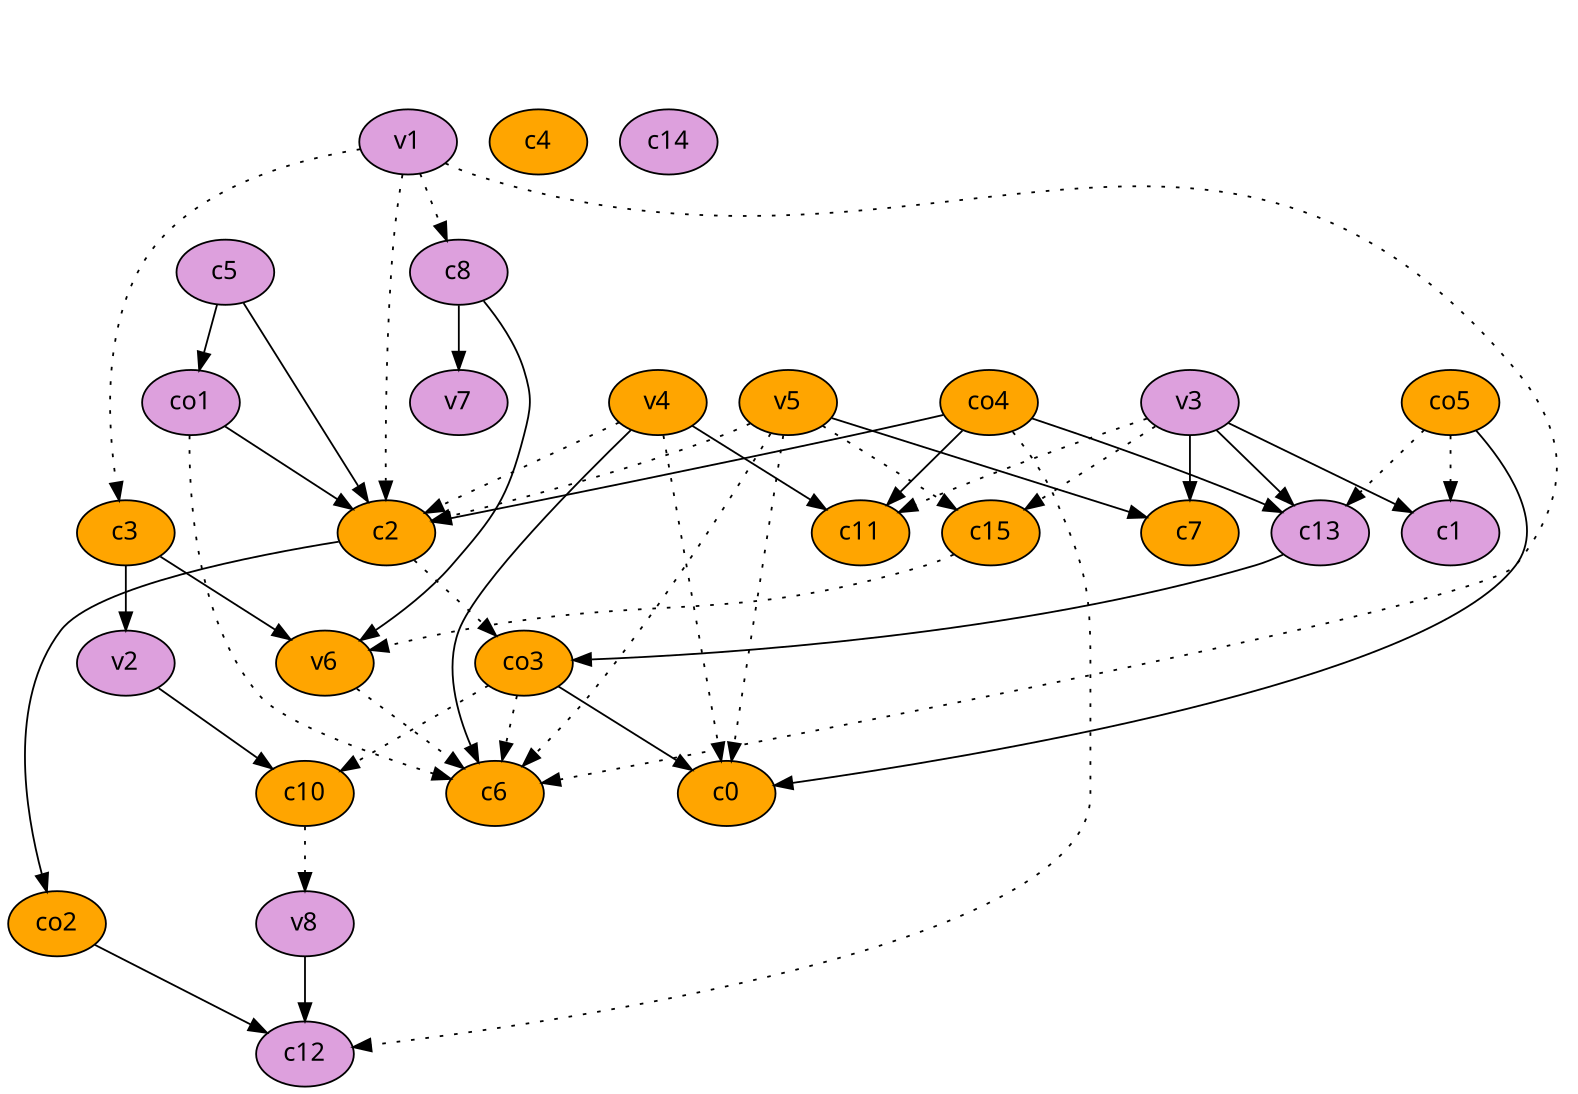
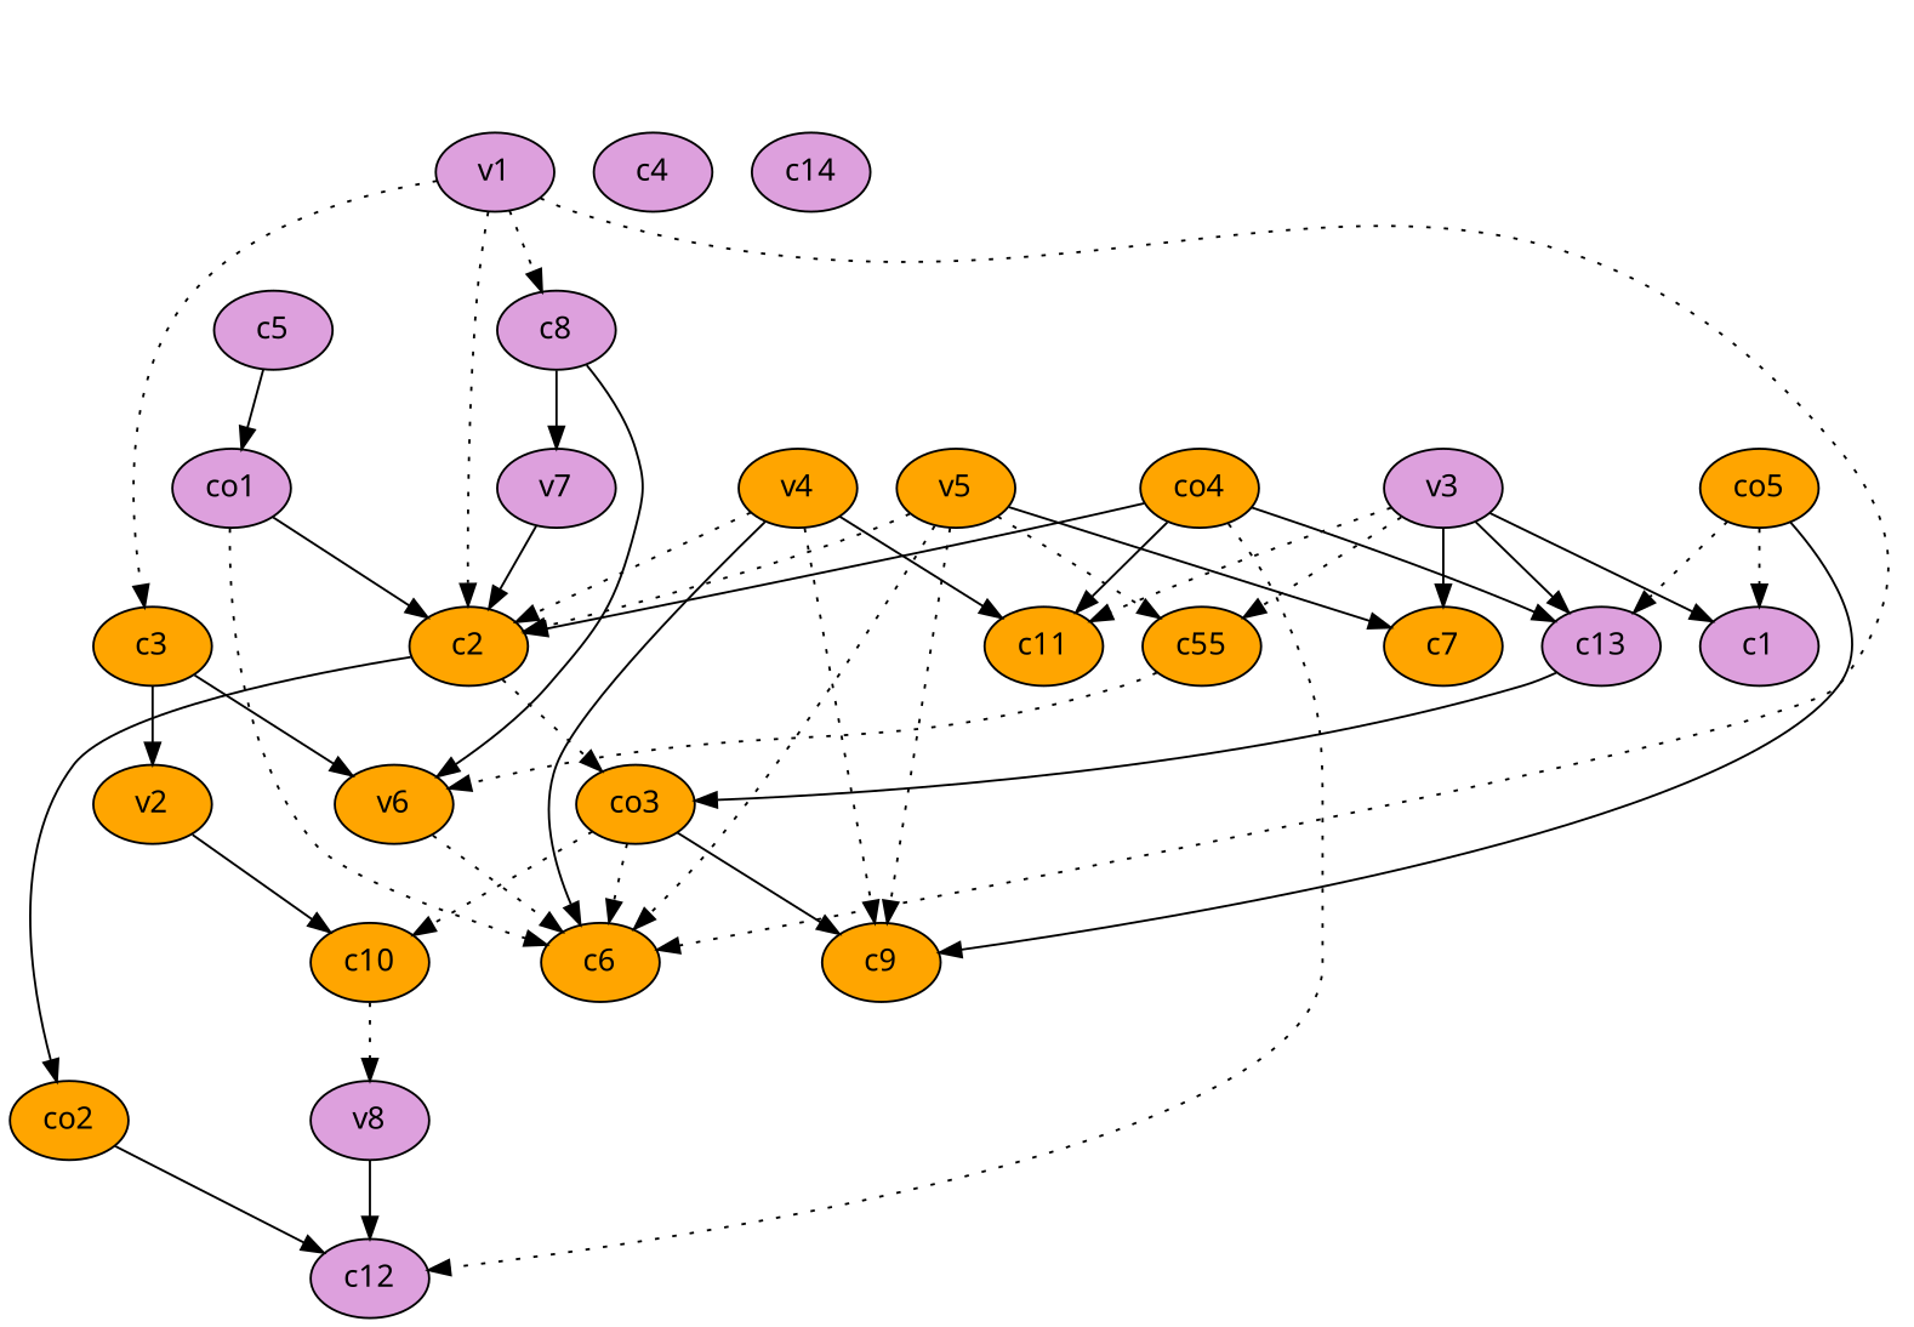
  strict digraph {
    fontname="Noto Sans"
    node [fillcolor=orange fontname="Noto Sans" style=filled]
    edge [fontname="Noto Sans" style=solid weight=1]
    c2
    co2
    co3
    c12 [fillcolor=plum]
    c10
    c6
-   c9 [label=c0]
-   v2 [fillcolor=plum]
+   c9
+   v2
    c3
    v6
-   c4
+   c4 [fillcolor=plum]
    c5 [fillcolor=plum]
    co1 [fillcolor=plum]
    c8 [fillcolor=plum]
    v7 [fillcolor=plum]
    v8 [fillcolor=plum]
    c13 [fillcolor=plum]
    c14 [fillcolor=plum]
-   c15
+   c15 [label=c55]
    v1 [fillcolor=plum]
    v3 [fillcolor=plum]
    c1 [fillcolor=plum]
    c7
    c11
    v4
    v5
    co4
    co5
    c2 -> co2
    c2 -> co3 [style=dotted]
    co2 -> c12
    co3 -> c10 [style=dotted]
    co3 -> c6 [style=dotted]
    co3 -> c9
    c10 -> v8 [style=dotted]
    v2 -> c10
    c3 -> v2
    c3 -> v6
    v6 -> c6 [style=dotted]
    c5 -> co1
    co1 -> c2
    co1 -> c6 [style=dotted]
    c8 -> v6
    c8 -> v7
-   c5 -> c2
+   v7 -> c2
    v8 -> c12
    c13 -> co3
    c15 -> v6 [style=dotted]
    v1 -> c2 [style=dotted]
    v1 -> c6 [style=dotted]
    v1 -> c3 [style=dotted]
    v1 -> c8 [style=dotted]
    v3 -> c13
    v3 -> c15 [style=dotted]
    v3 -> c1
    v3 -> c7
    v3 -> c11 [style=dotted]
    v4 -> c2 [style=dotted]
    v4 -> c6
    v4 -> c9 [style=dotted]
    v4 -> c11
    v5 -> c2 [style=dotted]
    v5 -> c6 [style=dotted]
    v5 -> c9 [style=dotted]
    v5 -> c15 [style=dotted]
    v5 -> c7
    co4 -> c2
    co4 -> c12 [style=dotted]
    co4 -> c13
    co4 -> c11
    co5 -> c9
    co5 -> c13 [style=dotted]
    co5 -> c1 [style=dotted]
  }
